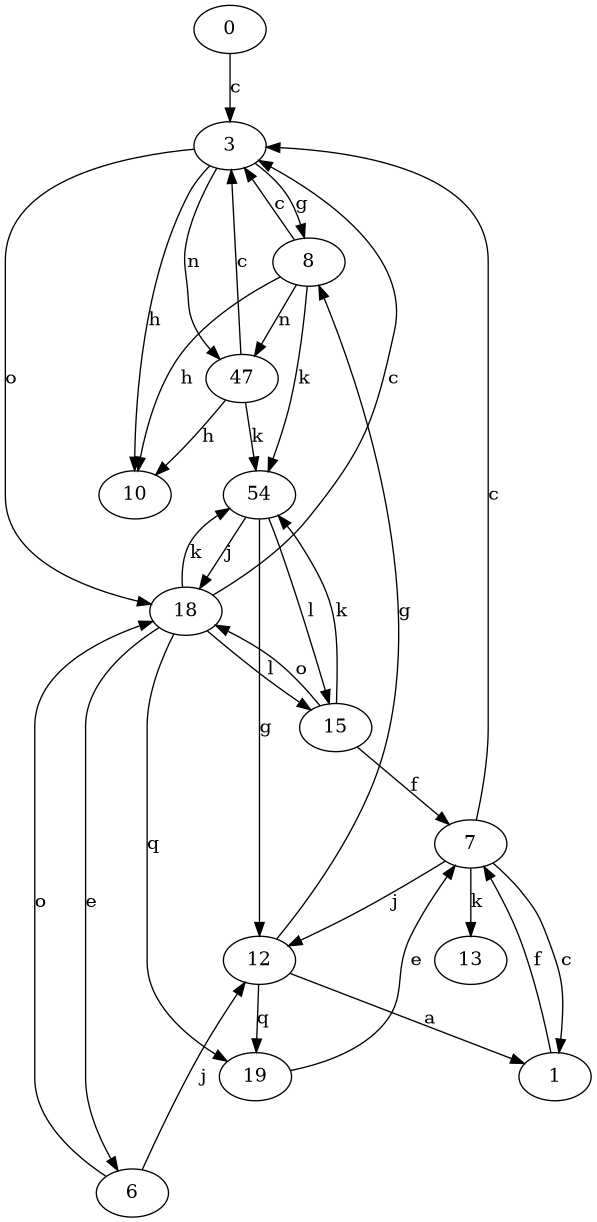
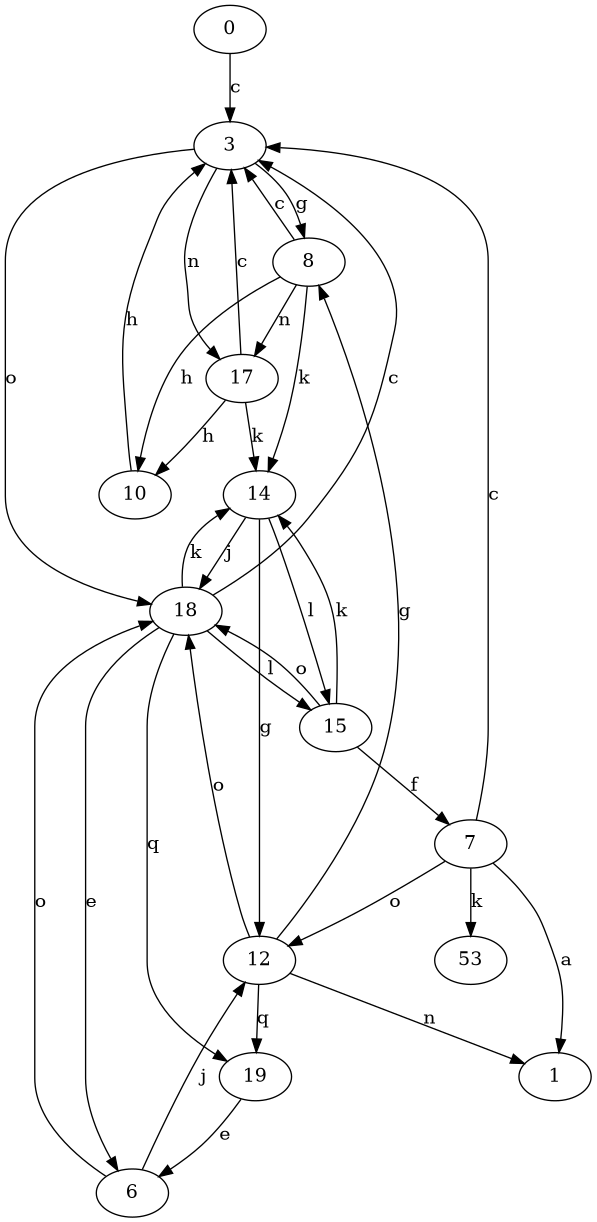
  strict digraph {
    0
    3
    8
    10
-   17 [label=47]
+   17
    18
    1
    7
    12
-   13
-   14 [label=54]
+   13 [label=53]
+   14
    6
    19
    15
    0 -> 3 [label=c]
    3 -> 8 [label=g]
-   3 -> 10 [label=h]
+   10 -> 3 [label=h]
    3 -> 17 [label=n]
    3 -> 18 [label=o]
    8 -> 3 [label=c]
    8 -> 10 [label=h]
    8 -> 17 [label=n]
    8 -> 14 [label=k]
    17 -> 3 [label=c]
    17 -> 10 [label=h]
    17 -> 14 [label=k]
    18 -> 3 [label=c]
    18 -> 14 [label=k]
    18 -> 6 [label=e]
    18 -> 19 [label=q]
    18 -> 15 [label=l]
-   1 -> 7 [label=f]
    7 -> 3 [label=c]
-   7 -> 1 [label=c]
-   7 -> 12 [label=j]
+   7 -> 1 [label=a]
+   7 -> 12 [label=o]
    7 -> 13 [label=k]
    12 -> 8 [label=g]
-   12 -> 1 [label=a]
+   12 -> 18 [label=o]
+   12 -> 1 [label=n]
    12 -> 19 [label=q]
    14 -> 18 [label=j]
    14 -> 12 [label=g]
    14 -> 15 [label=l]
    6 -> 18 [label=o]
    6 -> 12 [label=j]
-   19 -> 7 [label=e]
+   19 -> 6 [label=e]
    15 -> 18 [label=o]
    15 -> 7 [label=f]
    15 -> 14 [label=k]
  }
